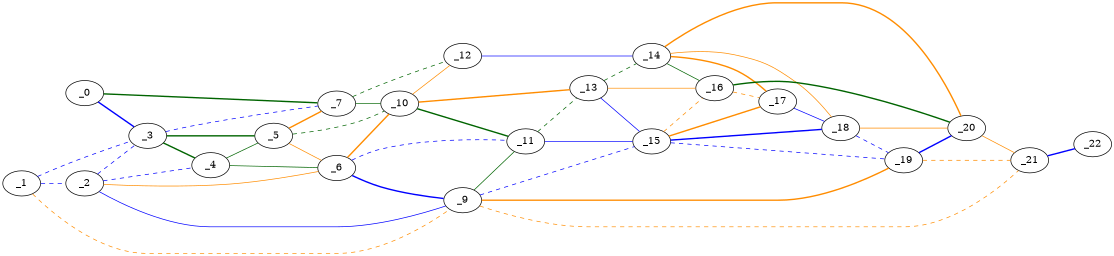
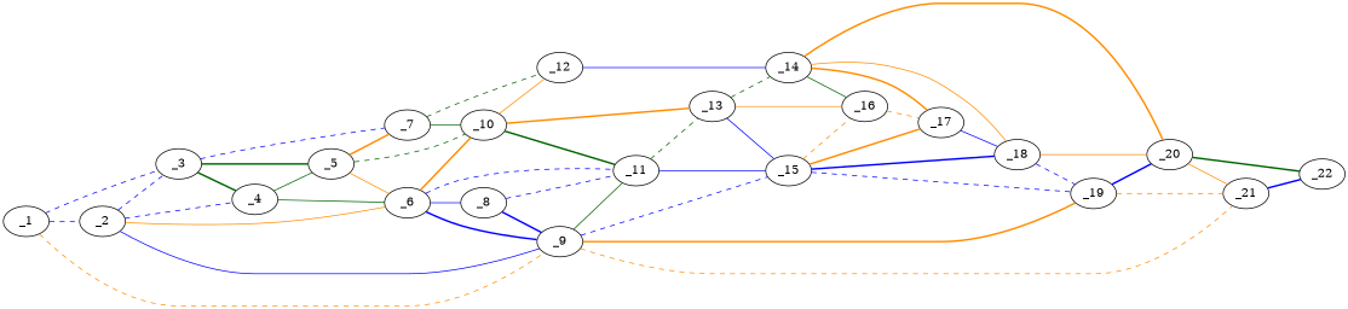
  graph {
    rankdir=LR
    node [x=69 y=73]
    edge [color=blue style=dashed valence=2]
-   _0 [x=5]
    _3 [x=24 y=61]
    _7 [x=54 y=41]
    _1 [x=14 y=74]
    _2 [x=20]
    _9 [x=66 y=77]
    _4 [x=42 y=60]
    _5 [x=44 y=53]
    _10 [y=55]
    _12 [x=76 y=40]
    _6 [x=49 y=67]
    _11 [y=60]
    _15 [x=92 y=59]
    _19 [x=107 y=65]
    _21 [x=124 y=68]
    _13 [x=77 y=53]
    _14 [x=88 y=42]
+   _8 [x=59 y=70]
    _16 [x=93 y=47]
    _17 [x=98 y=49]
    _18 [x=103 y=50]
    _20 [x=119 y=52]
    _22 [x=126 y=58]
-   _0 -- _3 [style=bold]
-   _0 -- _7 [color=darkgreen style=bold valence=1]
    _3 -- _7 [valence=1]
    _3 -- _4 [color=darkgreen style=bold]
    _3 -- _5 [color=darkgreen style=bold]
    _7 -- _10 [color=darkgreen style=solid]
    _7 -- _12 [color=darkgreen valence=1]
    _1 -- _3
    _1 -- _2
    _1 -- _9 [color=darkorange valence=1]
    _2 -- _3 [valence=1]
    _2 -- _9 [style=solid]
    _2 -- _4
    _2 -- _6 [color=darkorange style=solid]
    _9 -- _11 [color=darkgreen style=solid valence=1]
    _9 -- _15
    _9 -- _19 [color=darkorange style=bold]
    _9 -- _21 [color=darkorange valence=1]
    _4 -- _5 [color=darkgreen style=solid]
    _4 -- _6 [color=darkgreen style=solid]
    _5 -- _7 [color=darkorange style=bold valence=1]
    _5 -- _10 [color=darkgreen]
    _5 -- _6 [color=darkorange style=solid]
    _10 -- _12 [color=darkorange style=solid valence=1]
    _10 -- _11 [color=darkgreen style=bold]
    _10 -- _13 [color=darkorange style=bold valence=1]
    _12 -- _14 [style=solid valence=1]
    _6 -- _9 [style=bold valence=1]
    _6 -- _10 [color=darkorange style=bold]
    _6 -- _11
+   _6 -- _8 [style=solid]
    _11 -- _15 [style=solid]
    _11 -- _13 [color=darkgreen]
    _15 -- _19
    _15 -- _16 [color=darkorange]
    _15 -- _17 [color=darkorange style=bold]
    _15 -- _18 [style=bold valence=1]
    _19 -- _21 [color=darkorange valence=1]
    _19 -- _20 [style=bold]
    _21 -- _22 [style=bold valence=1]
    _13 -- _15 [style=solid]
    _13 -- _14 [color=darkgreen]
    _13 -- _16 [color=darkorange style=solid valence=1]
    _14 -- _16 [color=darkgreen style=solid]
    _14 -- _17 [color=darkorange style=bold valence=1]
    _14 -- _18 [color=darkorange style=solid]
    _14 -- _20 [color=darkorange style=bold valence=1]
+   _8 -- _9 [style=bold]
+   _8 -- _11 [valence=1]
    _16 -- _17 [color=darkorange valence=1]
    _17 -- _18 [style=solid]
    _18 -- _19
    _18 -- _20 [color=darkorange style=solid]
    _20 -- _21 [color=darkorange style=solid]
-   _20 -- _16 [color=darkgreen style=bold valence=1]
+   _20 -- _22 [color=darkgreen style=bold valence=1]
  }
